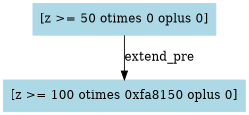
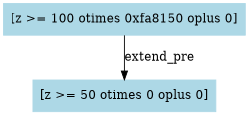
  digraph {
    node [color=lightblue shape=box style=filled]
    n1 [label="[z >= 100 otimes 0xfa8150 oplus 0]"]
    n2 [label="[z >= 50 otimes 0 oplus 0]"]
-   n2 -> n1 [color=black label=extend_pre]
+   n1 -> n2 [color=black label=extend_pre]
  }
